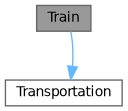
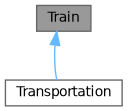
  digraph {
    node [color=gray40 fontname=Helvetica fontsize=10 shape=box style=filled]
    n1 [fillcolor=grey60 fontcolor=black height=0.2 label=Train width=0.4]
    n2 [fillcolor=white height=0.2 label=Transportation width=0.4]
-   n2 -> n1 [color=steelblue1 dir=back fontname=Helvetica fontsize=10 labelfontname=Helvetica labelfontsize=10 style=solid]
+   n1 -> n2 [color=steelblue1 dir=back fontname=Helvetica fontsize=10 labelfontname=Helvetica labelfontsize=10 style=solid]
  }
